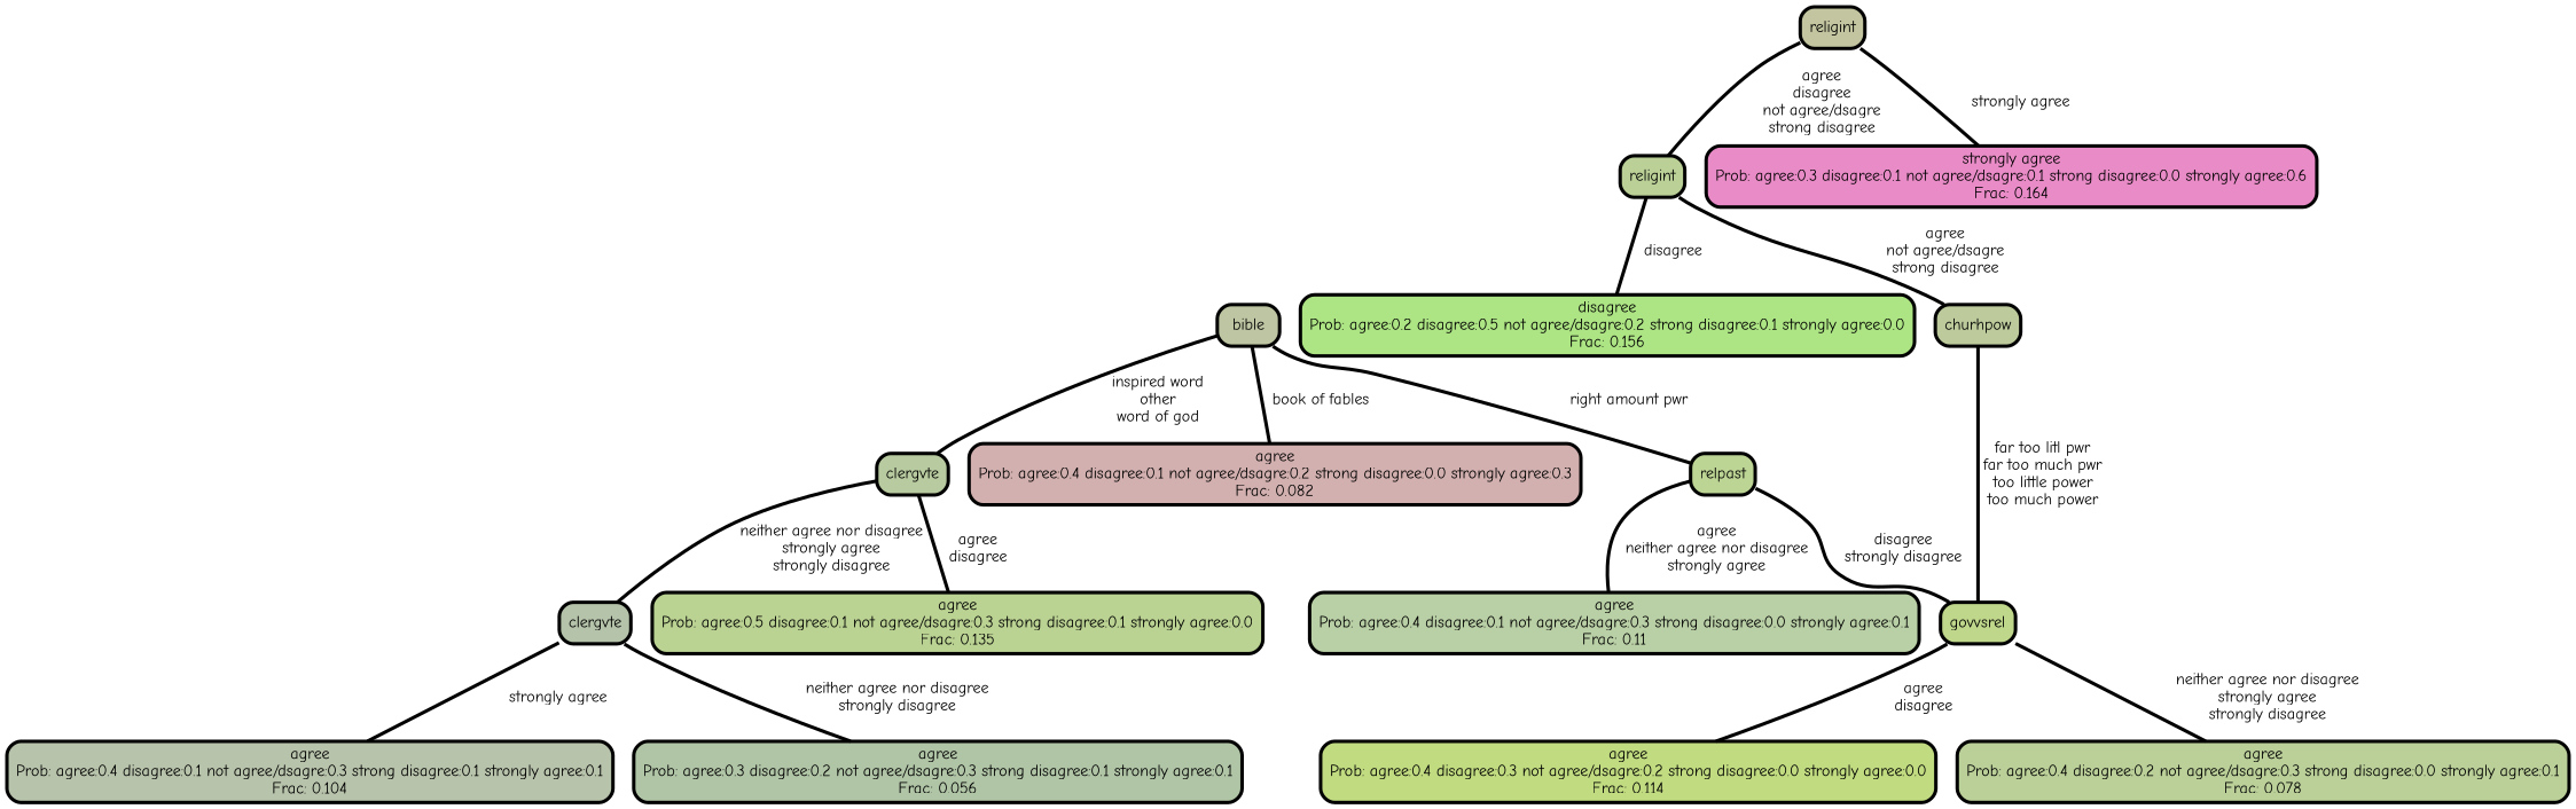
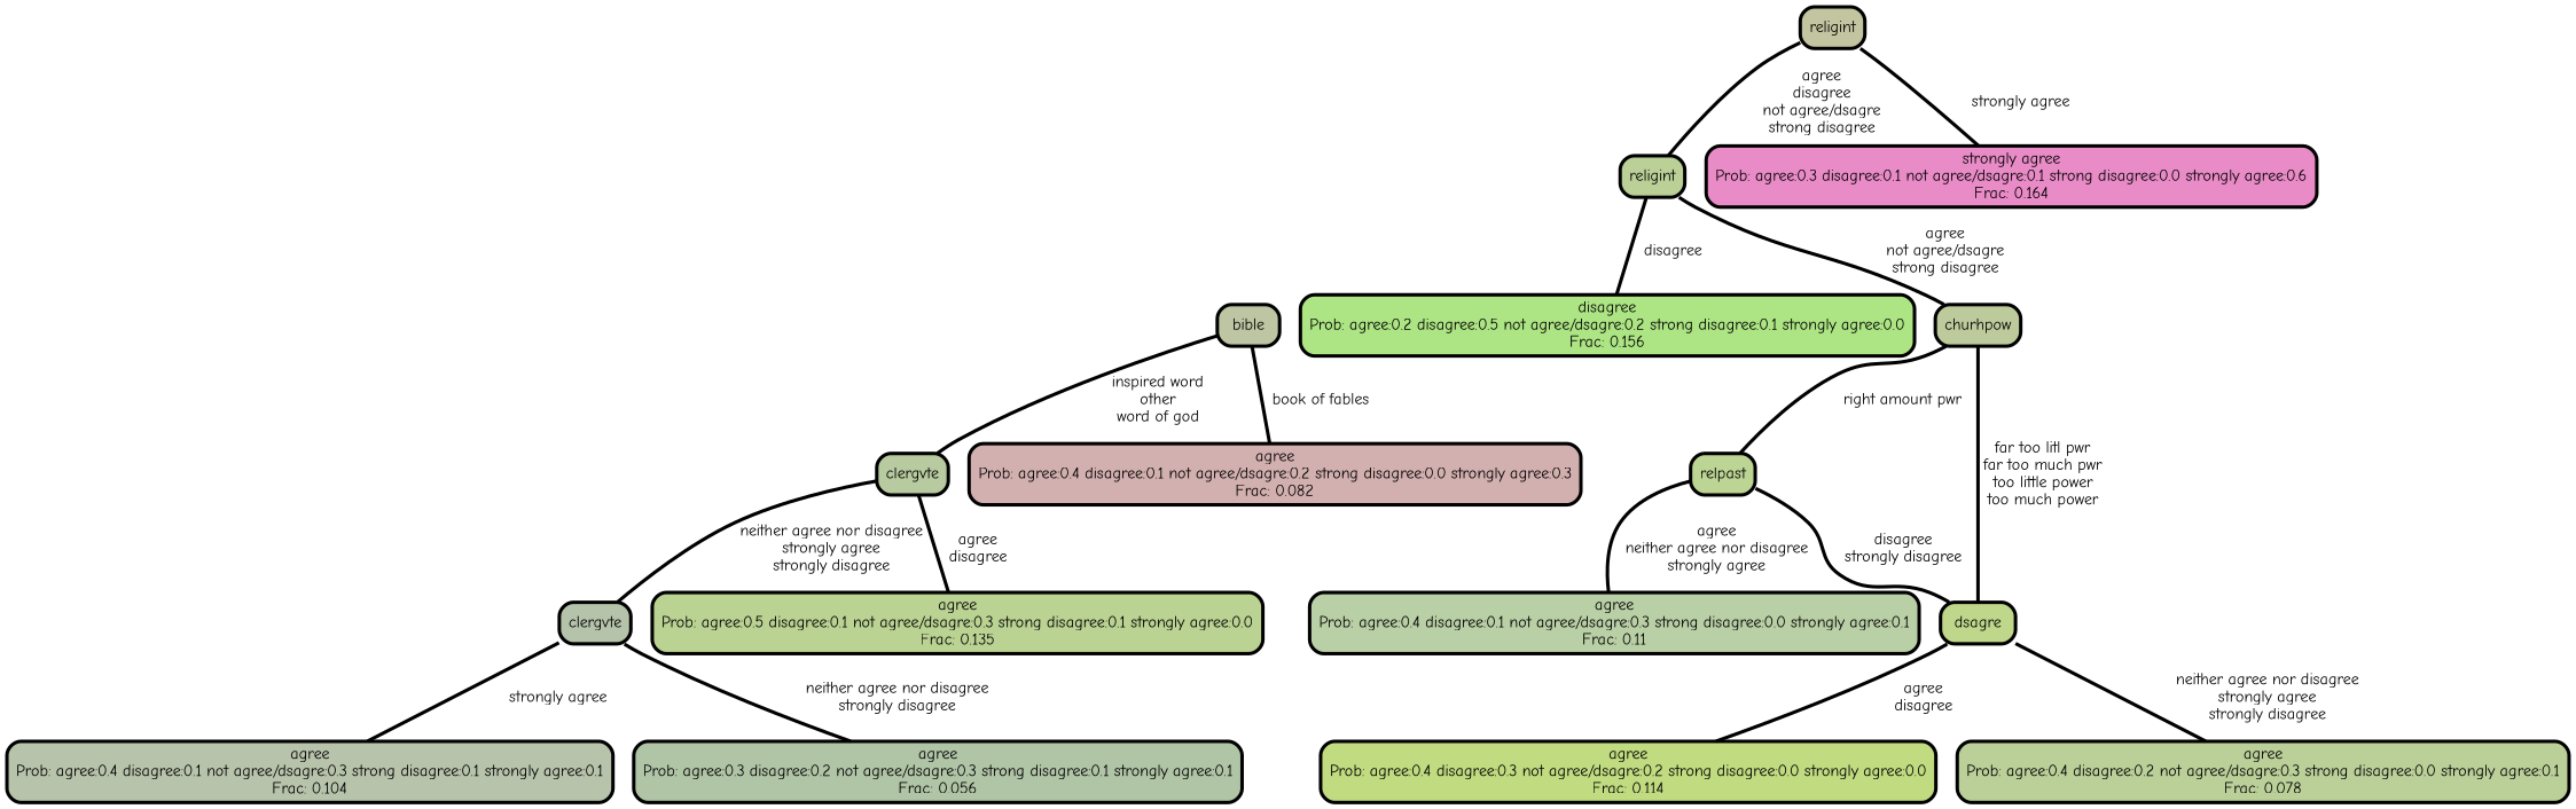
  graph {
    fontname="Comic Neue"
    ranksep="0 equally"
    splines=straight
    node [color=black fontcolor=black fontname="Comic Neue" penwidth=3 shape=box style="filled, rounded"]
    edge [color=black fontname="Comic Neue" penwidth=3]
    n1 [fillcolor="#ade584" label="disagree\nProb: agree:0.2 disagree:0.5 not agree/dsagre:0.2 strong disagree:0.1 strongly agree:0.0\nFrac: 0.156"]
    n2 [fillcolor="#bad097" label=religint]
    n3 [fillcolor="#bdcb9c" label=churhpow]
    n4 [fillcolor="#bcd494" label=relpast]
-   n5 [fillcolor="#bfd78a" label=govvsrel]
+   n5 [fillcolor="#bfd78a" label=dsagre]
    n6 [fillcolor="#b9cfa5" label="agree\nProb: agree:0.4 disagree:0.1 not agree/dsagre:0.3 strong disagree:0.0 strongly agree:0.1\nFrac: 0.11"]
    n7 [fillcolor="#c1db80" label="agree\nProb: agree:0.4 disagree:0.3 not agree/dsagre:0.2 strong disagree:0.0 strongly agree:0.0\nFrac: 0.114"]
    n8 [fillcolor="#bbd099" label="agree\nProb: agree:0.4 disagree:0.2 not agree/dsagre:0.3 strong disagree:0.0 strongly agree:0.1\nFrac: 0.078"]
    n9 [fillcolor="#bdc5a2" label=bible]
    n10 [fillcolor="#d2b0af" label="agree\nProb: agree:0.4 disagree:0.1 not agree/dsagre:0.2 strong disagree:0.0 strongly agree:0.3\nFrac: 0.082"]
    n11 [fillcolor="#b8ca9f" label=clergvte]
    n12 [fillcolor="#bad292" label="agree\nProb: agree:0.5 disagree:0.1 not agree/dsagre:0.3 strong disagree:0.1 strongly agree:0.0\nFrac: 0.135"]
    n13 [fillcolor="#b5c3aa" label=clergvte]
    n14 [fillcolor="#b8c3ab" label="agree\nProb: agree:0.4 disagree:0.1 not agree/dsagre:0.3 strong disagree:0.1 strongly agree:0.1\nFrac: 0.104"]
    n15 [fillcolor="#b0c4a6" label="agree\nProb: agree:0.3 disagree:0.2 not agree/dsagre:0.3 strong disagree:0.1 strongly agree:0.1\nFrac: 0.056"]
    n16 [fillcolor="#c2c59f" label=religint]
    n17 [fillcolor="#e98bc7" label="strongly agree\nProb: agree:0.3 disagree:0.1 not agree/dsagre:0.1 strong disagree:0.0 strongly agree:0.6\nFrac: 0.164"]
    subgraph sub_1 {
      rank=same
    }
    n2 -- n1 [label=" disagree"]
    n2 -- n3 [label=" agree\n not agree/dsagre\n strong disagree"]
-   n9 -- n4 [label=" right amount pwr"]
+   n3 -- n4 [label=" right amount pwr"]
    n3 -- n5 [label=" far too litl pwr\n far too much pwr\n too little power\n too much power"]
    n4 -- n5 [label=" disagree\n strongly disagree"]
    n4 -- n6 [label=" agree\n neither agree nor disagree\n strongly agree"]
    n5 -- n7 [label=" agree\n disagree"]
    n5 -- n8 [label=" neither agree nor disagree\n strongly agree\n strongly disagree"]
    n9 -- n10 [label=" book of fables"]
    n9 -- n11 [label=" inspired word\n other\n word of god"]
    n11 -- n12 [label=" agree\n disagree"]
    n11 -- n13 [label=" neither agree nor disagree\n strongly agree\n strongly disagree"]
    n13 -- n14 [label=" strongly agree"]
    n13 -- n15 [label=" neither agree nor disagree\n strongly disagree"]
    n16 -- n2 [label=" agree\n disagree\n not agree/dsagre\n strong disagree"]
    n16 -- n17 [label=" strongly agree"]
  }
